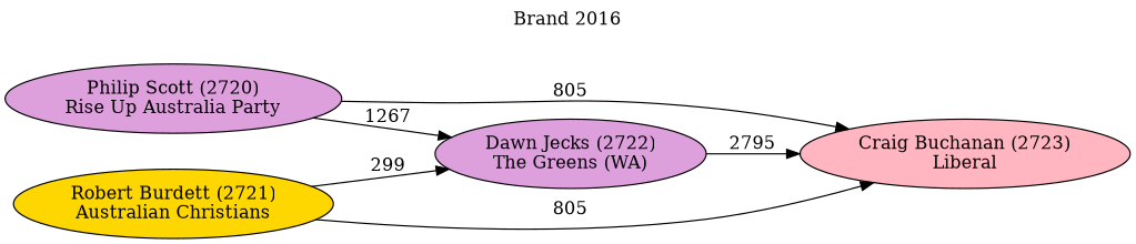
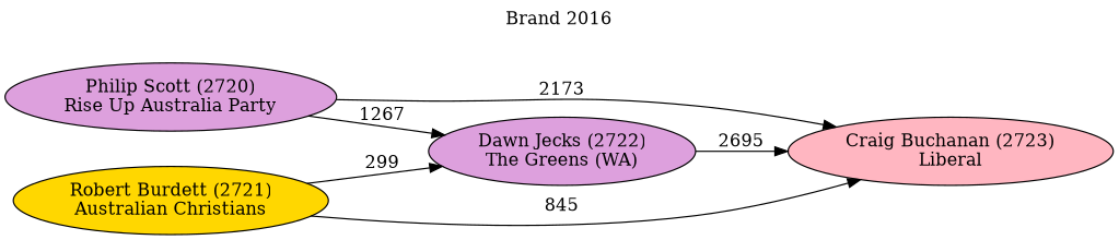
  digraph {
    label="Brand 2016"
    labelloc=t
    mclimit=10
    rankdir=LR
    node [fillcolor=plum shape=ellipse style=filled]
    n1 [fillcolor=lightpink label="Craig Buchanan (2723)\nLiberal"]
    n2 [label="Dawn Jecks (2722)\nThe Greens (WA)"]
    n3 [label="Philip Scott (2720)\nRise Up Australia Party"]
    n4 [fillcolor=gold label="Robert Burdett (2721)\nAustralian Christians"]
-   n2 -> n1 [label=2795]
-   n3 -> n1 [label=805]
+   n2 -> n1 [label=2695]
+   n3 -> n1 [label=2173]
    n3 -> n2 [label=1267]
-   n4 -> n1 [label=805]
+   n4 -> n1 [label=845]
    n4 -> n2 [label=299]
  }
